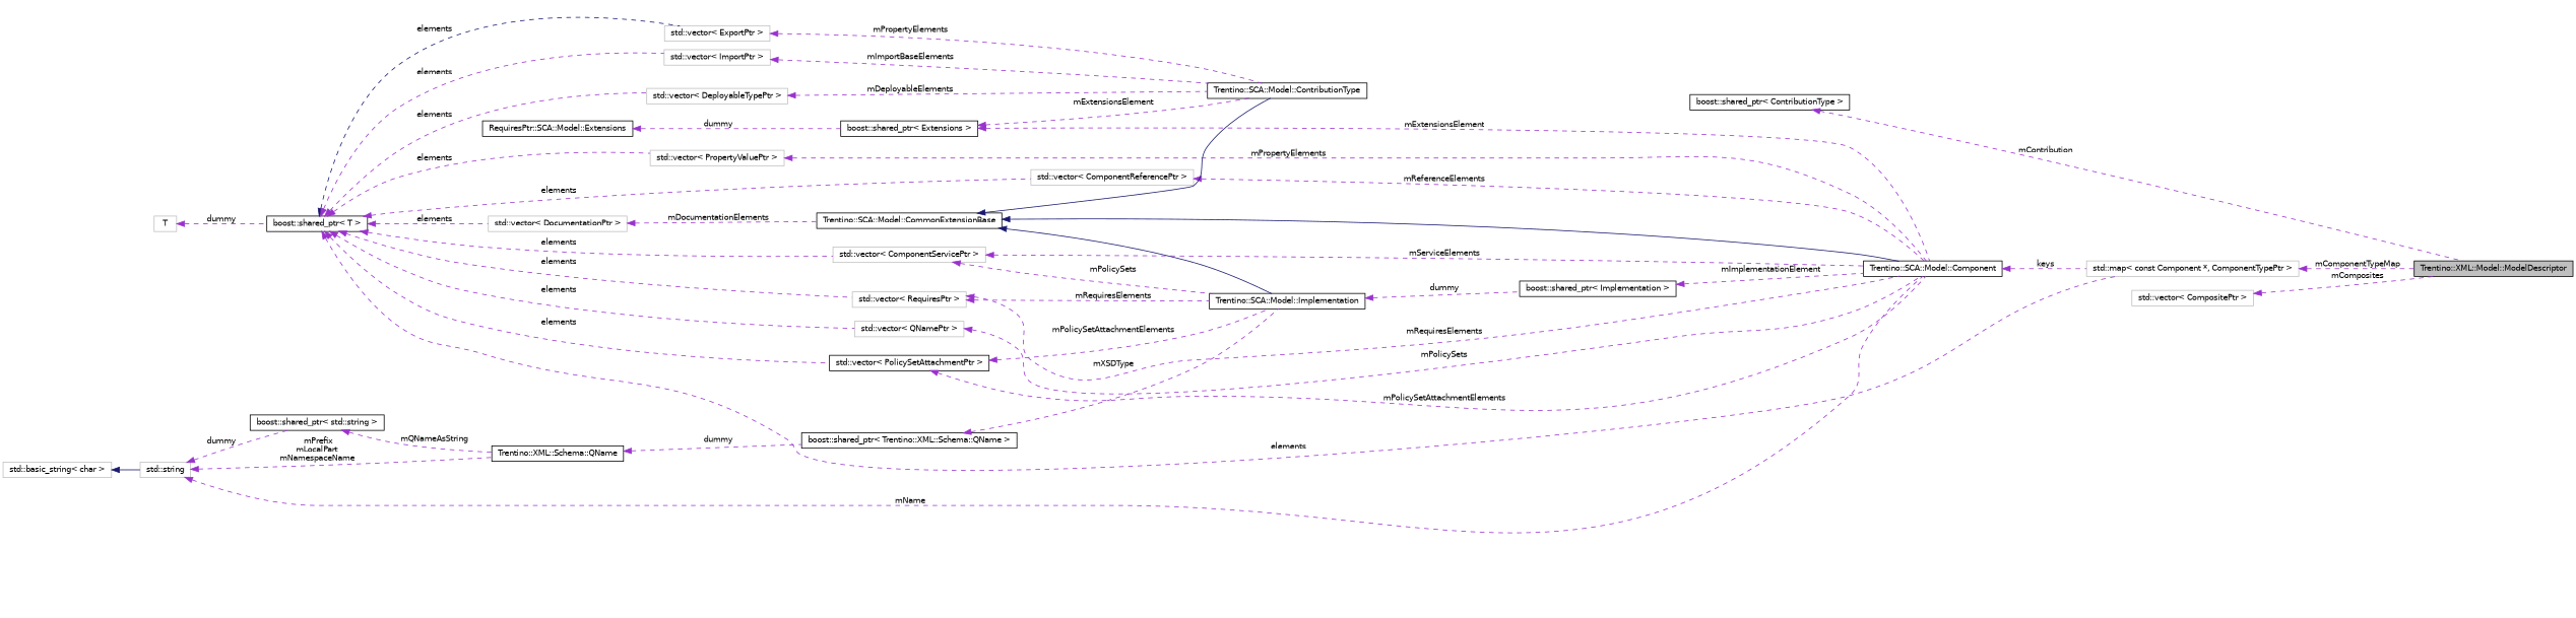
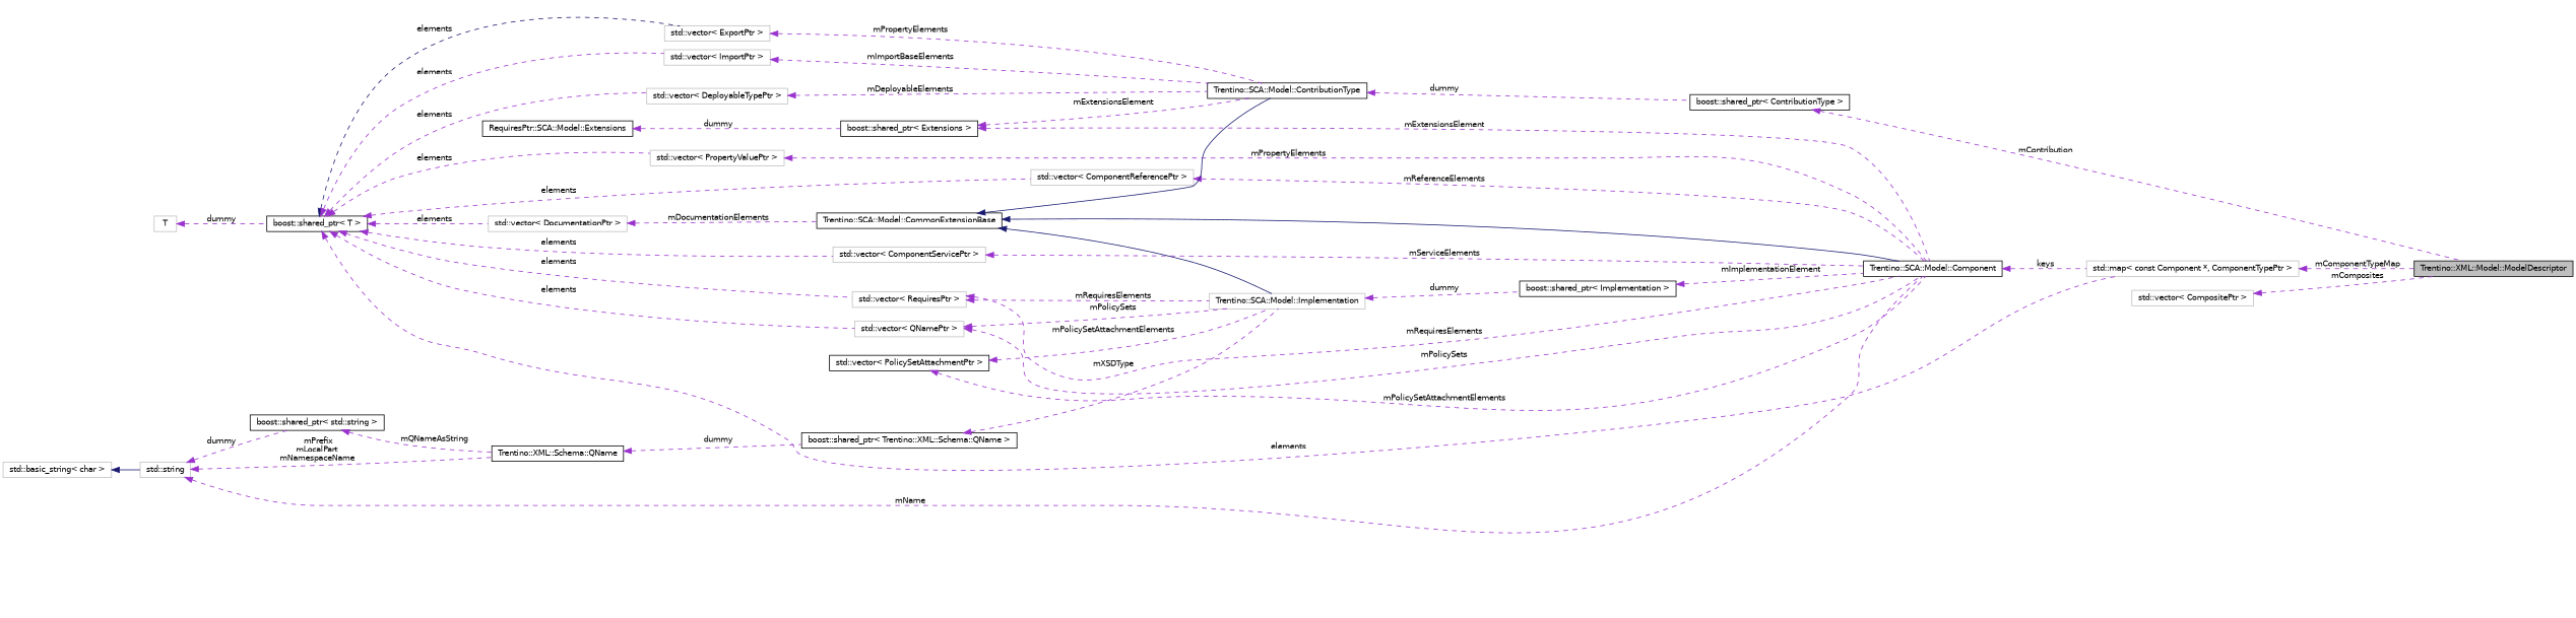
  digraph {
    rankdir=LR
    node [color=black fillcolor=white fontname=Helvetica fontsize=10 shape=record style=filled]
    edge [color=darkorchid3 dir=back fontname=Helvetica fontsize=10 labelfontname=Helvetica labelfontsize=10 style=dashed]
    n1 [fillcolor=grey75 fontcolor=black height=0.2 label="Trentino::XML::Model::ModelDescriptor" width=0.4]
    n2 [color=grey75 height=0.2 label="std::map\< const Component *, ComponentTypePtr \>" width=0.4]
    n3 [height=0.2 label="boost::shared_ptr\< T \>" width=0.4]
    n4 [color=grey75 height=0.2 label="std::vector\< DocumentationPtr \>" width=0.4]
    n5 [color=grey75 height=0.2 label="std::vector\< ComponentServicePtr \>" width=0.4]
    n6 [color=grey75 height=0.2 label="std::vector\< RequiresPtr \>" width=0.4]
    n7 [color=grey75 height=0.2 label="std::vector\< QNamePtr \>" width=0.4]
    n8 [height=0.2 label="std::vector\< PolicySetAttachmentPtr \>" width=0.4]
    n9 [color=grey75 height=0.2 label="std::vector\< PropertyValuePtr \>" width=0.4]
    n10 [color=grey75 height=0.2 label="std::vector\< ComponentReferencePtr \>" width=0.4]
    n11 [color=grey75 height=0.2 label="std::vector\< ExportPtr \>" width=0.4]
    n12 [color=grey75 height=0.2 label="std::vector\< ImportPtr \>" width=0.4]
    n13 [color=grey75 height=0.2 label="std::vector\< DeployableTypePtr \>" width=0.4]
    n14 [height=0.2 label="Trentino::SCA::Model::CommonExtensionBase" width=0.4]
    n15 [height=0.2 label="Trentino::SCA::Model::Component" width=0.4]
-   n16 [height=0.2 label="Trentino::SCA::Model::Implementation" width=0.4]
+   n16 [color=grey75 height=0.2 label="Trentino::SCA::Model::Implementation" width=0.4]
    n17 [height=0.2 label="Trentino::SCA::Model::ContributionType" width=0.4]
    n18 [color=grey75 height=0.2 label=T width=0.4]
    n19 [height=0.2 label="boost::shared_ptr\< Implementation \>" width=0.4]
    n20 [height=0.2 label="boost::shared_ptr\< ContributionType \>" width=0.4]
    n21 [height=0.2 label="boost::shared_ptr\< Trentino::XML::Schema::QName \>" width=0.4]
    n22 [height=0.2 label="Trentino::XML::Schema::QName" width=0.4]
    n23 [height=0.2 label="boost::shared_ptr\< std::string \>" width=0.4]
    n24 [color=grey75 height=0.2 label="std::string" width=0.4]
    n25 [color=grey75 height=0.2 label="std::basic_string\< char \>" width=0.4]
    n26 [height=0.2 label="boost::shared_ptr\< Extensions \>" width=0.4]
    n27 [height=0.2 label="RequiresPtr::SCA::Model::Extensions" width=0.4]
    n28 [color=grey75 height=0.2 label="std::vector\< CompositePtr \>" width=0.4]
    n2 -> n1 [label=" mComponentTypeMap"]
    n3 -> n2 [label=" elements"]
    n3 -> n4 [label=" elements"]
    n3 -> n5 [label=" elements"]
    n3 -> n6 [label=" elements"]
    n3 -> n7 [label=" elements"]
-   n3 -> n8 [label=" elements"]
    n3 -> n9 [label=" elements"]
    n3 -> n10 [label=" elements"]
    n3 -> n11 [color=midnightblue label=" elements"]
    n3 -> n12 [label=" elements"]
    n3 -> n13 [label=" elements"]
    n4 -> n14 [label=" mDocumentationElements"]
    n5 -> n15 [label=" mServiceElements"]
    n6 -> n15 [label=" mRequiresElements"]
    n6 -> n16 [label=" mRequiresElements"]
    n7 -> n15 [label=" mPolicySets"]
-   n5 -> n16 [label=" mPolicySets"]
+   n7 -> n16 [label=" mPolicySets"]
    n8 -> n15 [label=" mPolicySetAttachmentElements"]
    n8 -> n16 [label=" mPolicySetAttachmentElements"]
    n9 -> n15 [label=" mPropertyElements"]
    n10 -> n15 [label=" mReferenceElements"]
    n11 -> n17 [label=" mPropertyElements"]
    n12 -> n17 [label=" mImportBaseElements"]
    n13 -> n17 [label=" mDeployableElements"]
    n14 -> n15 [color=midnightblue style=solid]
    n14 -> n16 [color=midnightblue style=solid]
    n14 -> n17 [color=midnightblue style=solid]
    n15 -> n2 [label=" keys"]
    n16 -> n19 [label=" dummy"]
+   n17 -> n20 [label=" dummy"]
    n18 -> n3 [label=" dummy"]
    n19 -> n15 [label=" mImplementationElement"]
    n20 -> n1 [label=" mContribution"]
    n21 -> n16 [label=" mXSDType"]
    n22 -> n21 [label=" dummy"]
    n23 -> n22 [label=" mQNameAsString"]
    n24 -> n15 [label=" mName"]
    n24 -> n22 [label=" mPrefix\nmLocalPart\nmNamespaceName"]
    n24 -> n23 [label=" dummy"]
    n25 -> n24 [color=midnightblue style=solid]
    n26 -> n15 [label=" mExtensionsElement"]
    n26 -> n17 [label=" mExtensionsElement"]
    n27 -> n26 [label=" dummy"]
    n28 -> n1 [label=" mComposites"]
  }
